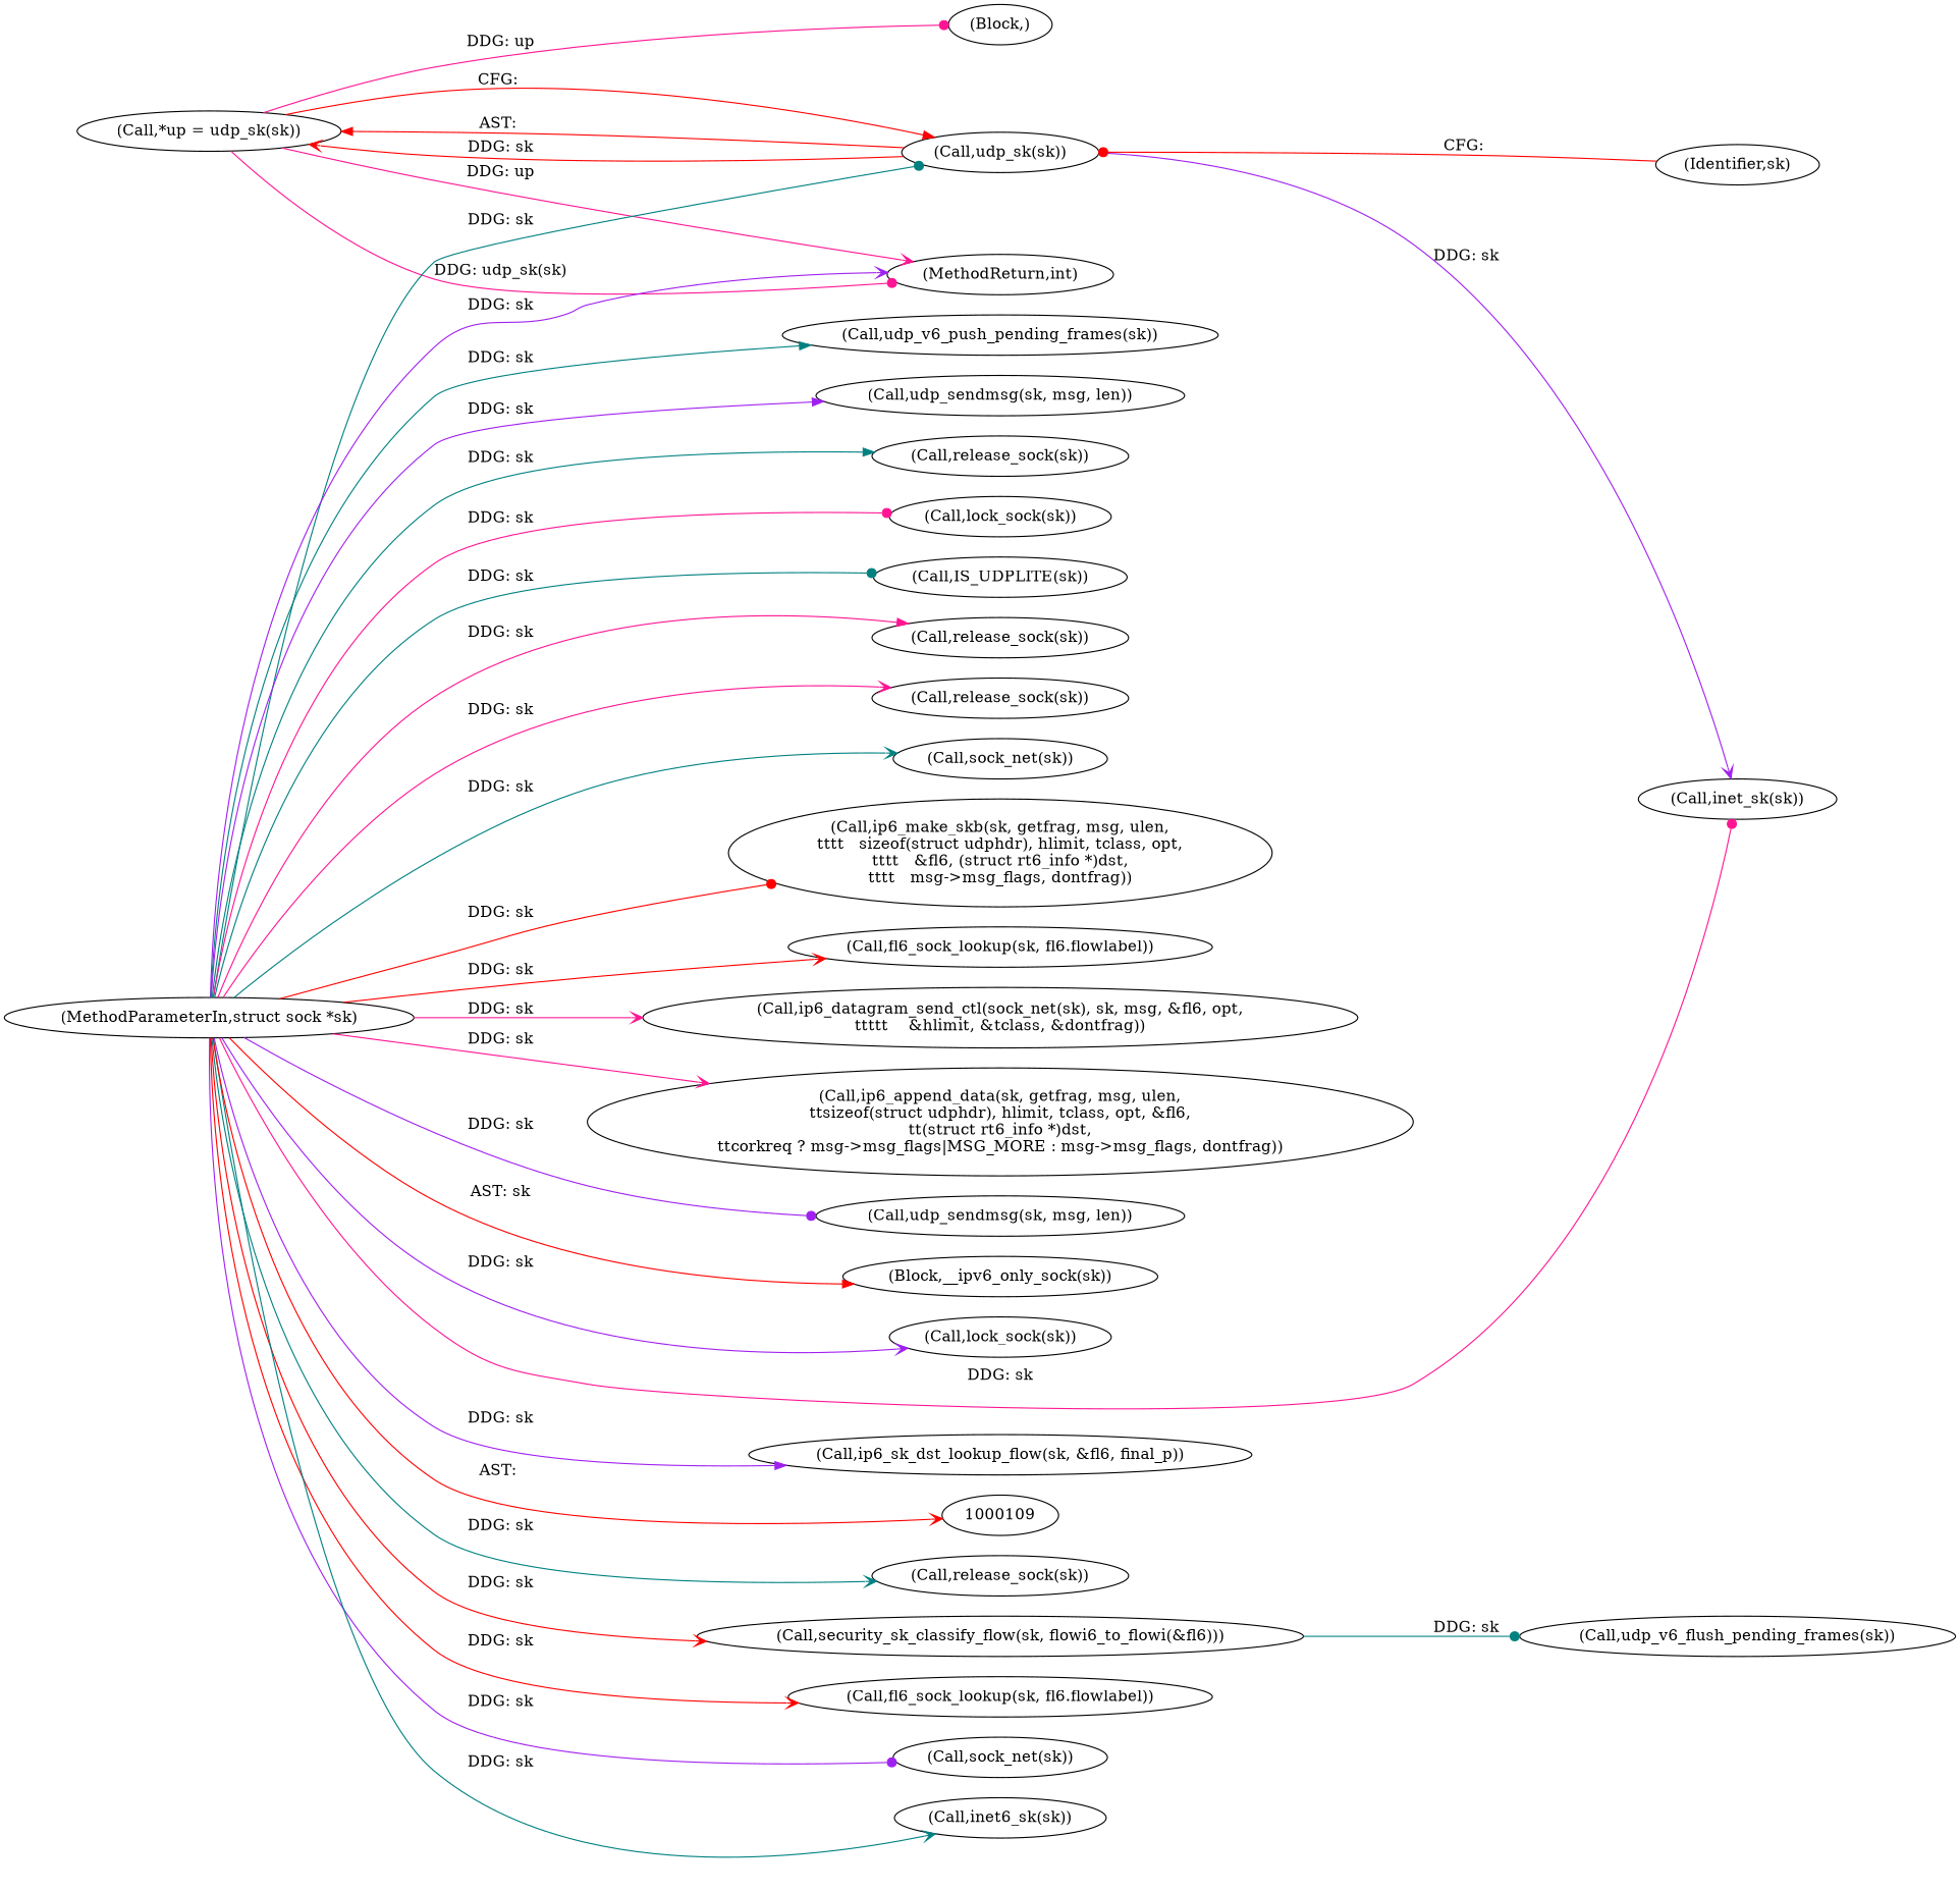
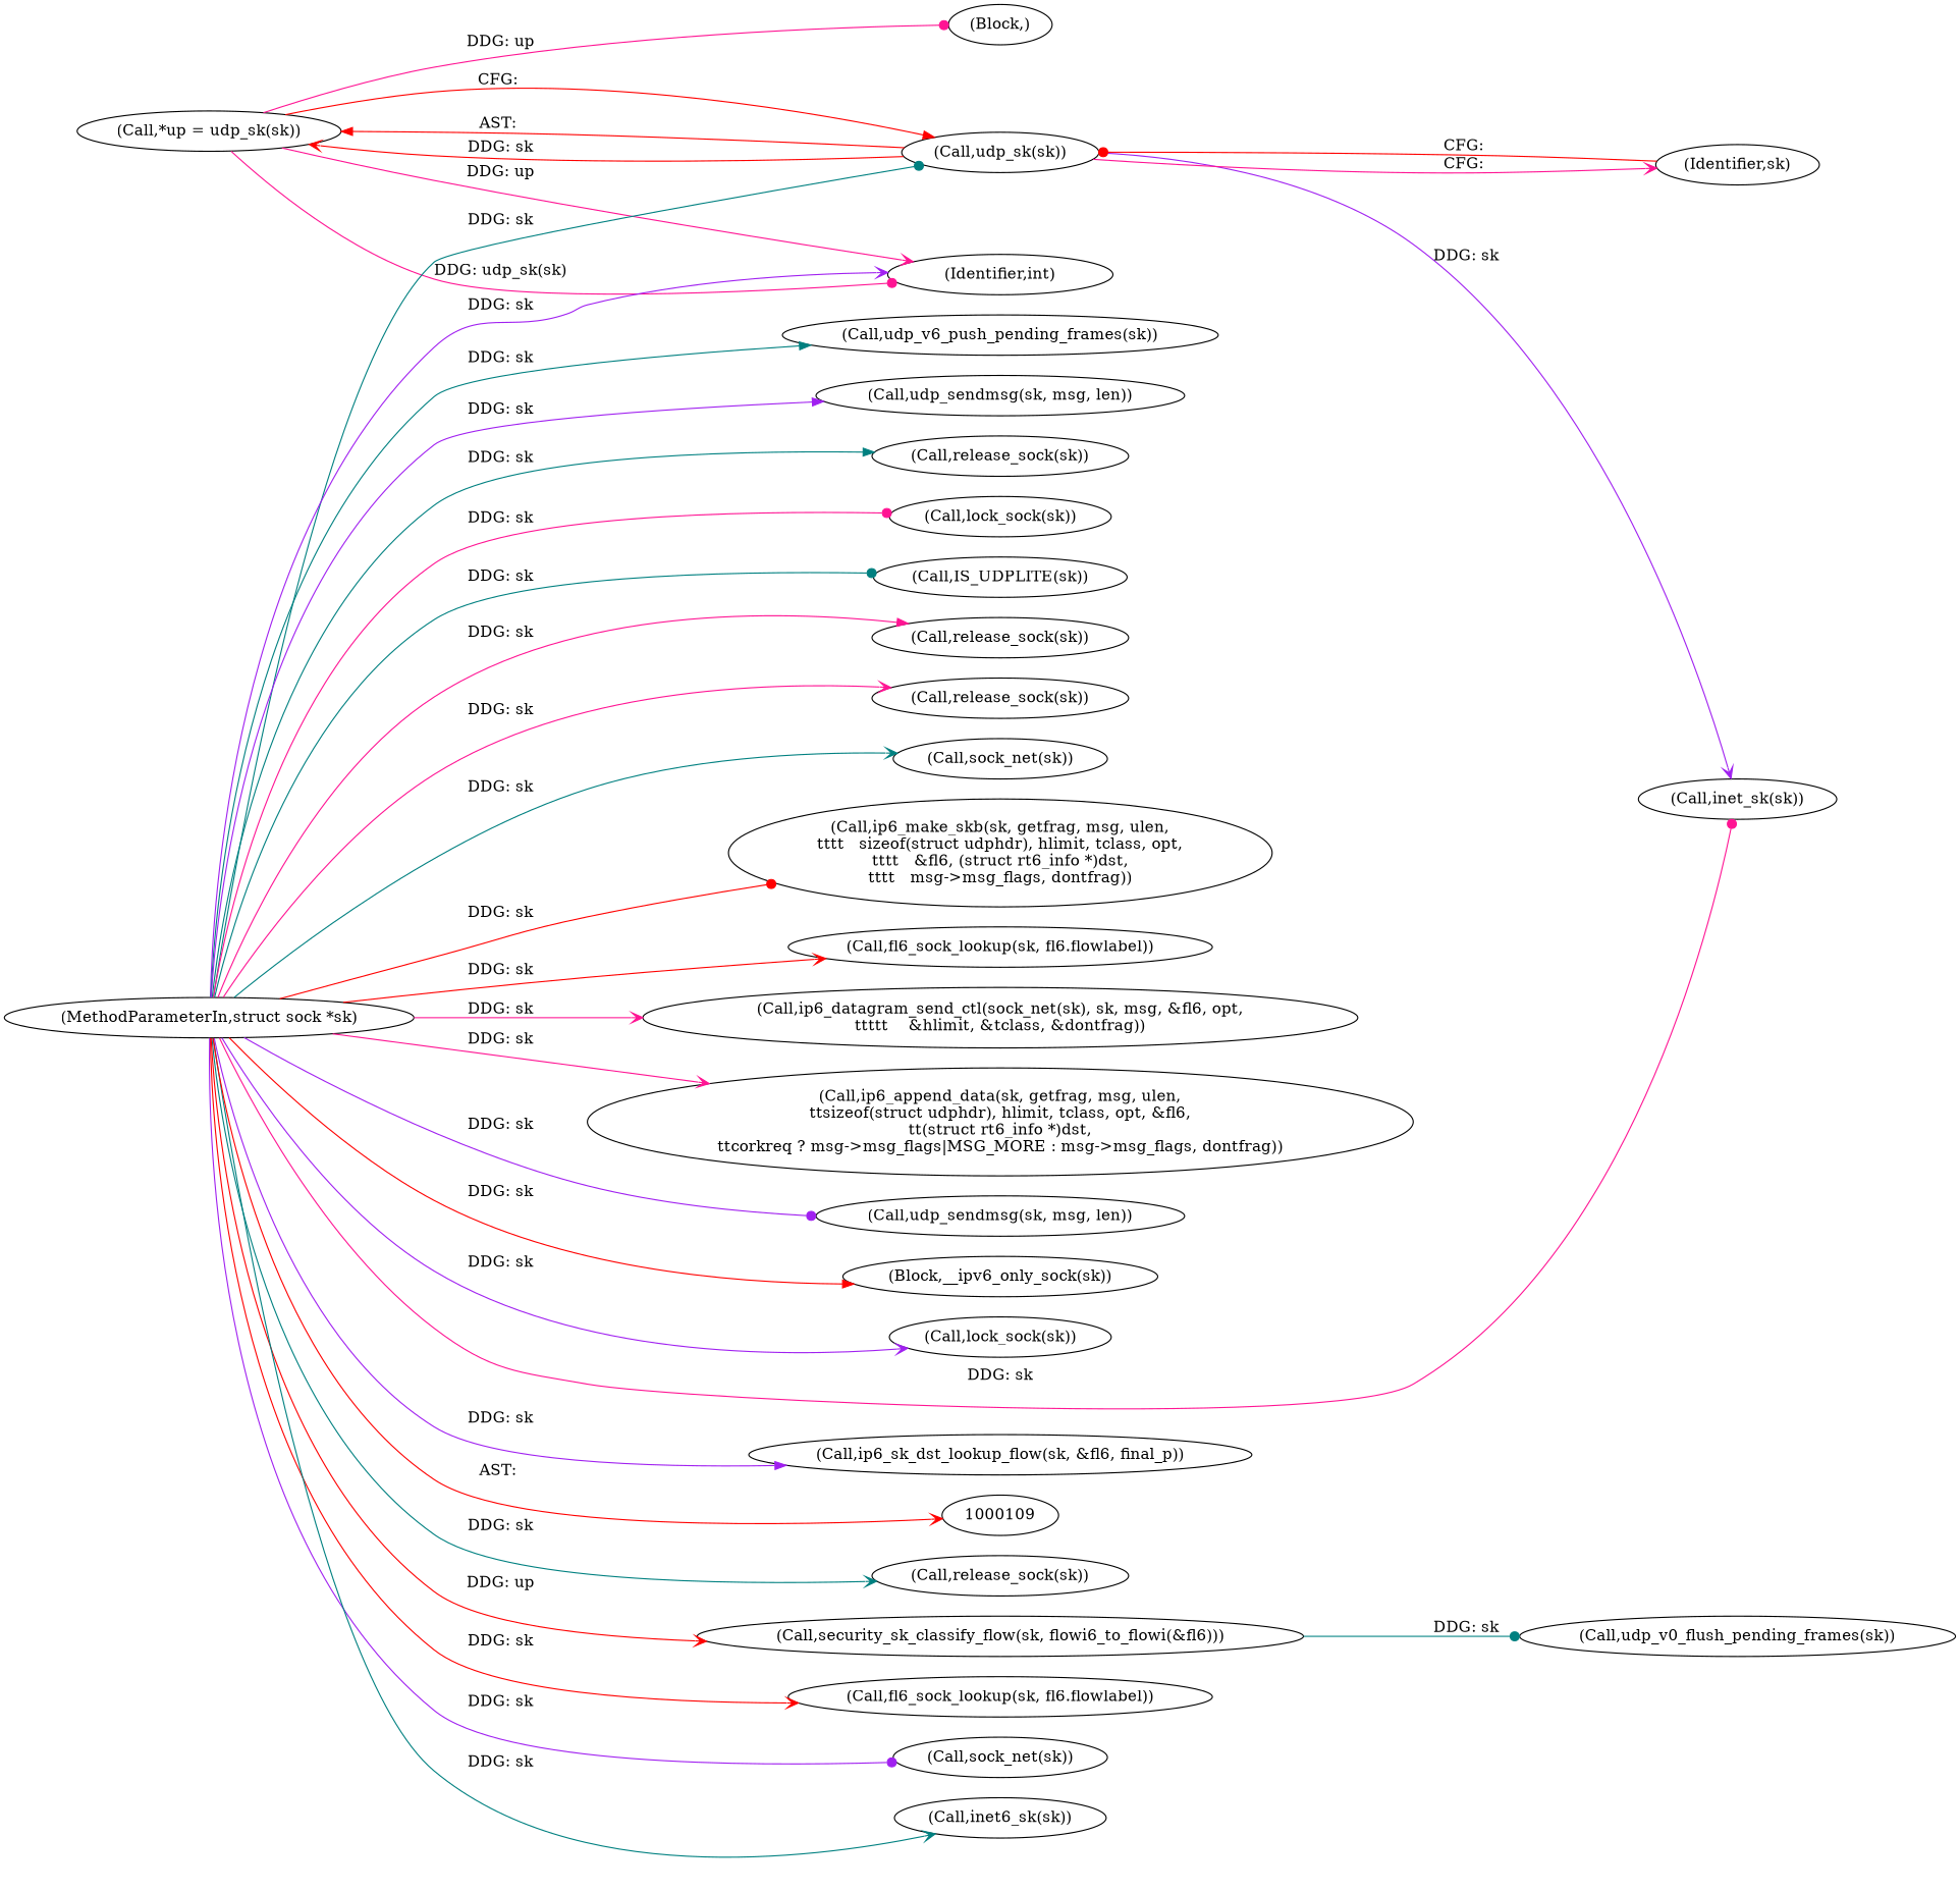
  digraph {
    rankdir=LR
    edge [arrowhead=vee color=red]
    n1 [label="(Call,*up = udp_sk(sk))"]
    n2 [label="(Call,udp_sk(sk))"]
    n3 [label="(Block,)"]
-   n4 [label="(MethodReturn,int)"]
+   n4 [label="(Identifier,int)"]
    n5 [label="(Call,inet_sk(sk))"]
    n6 [label="(Identifier,sk)"]
    n7 [label="(MethodParameterIn,struct sock *sk)"]
    n8 [label="(Call,release_sock(sk))"]
    n9 [label="(Call,security_sk_classify_flow(sk, flowi6_to_flowi(&fl6)))"]
    n10 [label="(Call,fl6_sock_lookup(sk, fl6.flowlabel))"]
    n11 [label="(Call,sock_net(sk))"]
    n12 [label="(Call,inet6_sk(sk))"]
    n13 [label="(Call,udp_v6_push_pending_frames(sk))"]
    n14 [label="(Call,udp_sendmsg(sk, msg, len))"]
    n15 [label="(Call,release_sock(sk))"]
    n16 [label="(Call,lock_sock(sk))"]
    n17 [label="(Call,IS_UDPLITE(sk))"]
    n18 [label="(Call,release_sock(sk))"]
    n19 [label="(Call,release_sock(sk))"]
    n20 [label="(Call,sock_net(sk))"]
    n21 [label="(Call,ip6_make_skb(sk, getfrag, msg, ulen,\n\t\t\t\t   sizeof(struct udphdr), hlimit, tclass, opt,\n\t\t\t\t   &fl6, (struct rt6_info *)dst,\n\t\t\t\t   msg->msg_flags, dontfrag))"]
    n22 [label="(Call,fl6_sock_lookup(sk, fl6.flowlabel))"]
    n23 [label="(Call,ip6_datagram_send_ctl(sock_net(sk), sk, msg, &fl6, opt,\n\t\t\t\t\t    &hlimit, &tclass, &dontfrag))"]
    n24 [label="(Call,ip6_append_data(sk, getfrag, msg, ulen,\n\t\tsizeof(struct udphdr), hlimit, tclass, opt, &fl6,\n\t\t(struct rt6_info *)dst,\n\t\tcorkreq ? msg->msg_flags|MSG_MORE : msg->msg_flags, dontfrag))"]
    n25 [label="(Call,udp_sendmsg(sk, msg, len))"]
    n26 [label="(Block,__ipv6_only_sock(sk))"]
    n27 [label="(Call,lock_sock(sk))"]
    n28 [label="(Call,ip6_sk_dst_lookup_flow(sk, &fl6, final_p))"]
    1000109
-   n30 [label="(Call,udp_v6_flush_pending_frames(sk))"]
+   n30 [label="(Call,udp_v0_flush_pending_frames(sk))"]
    n1 -> n2 [arrowhead=normal label="CFG: "]
    n1 -> n3 [arrowhead=dot color=deeppink label="DDG: up"]
    n1 -> n4 [color=deeppink label="DDG: up"]
    n1 -> n4 [arrowhead=dot color=deeppink label="DDG: udp_sk(sk)"]
    n2 -> n1 [arrowhead=normal label="AST: "]
    n2 -> n1 [label="DDG: sk"]
    n2 -> n5 [color=purple label="DDG: sk"]
+   n2 -> n6 [color=deeppink label="CFG: "]
    n6 -> n2 [arrowhead=dot label="CFG: "]
    n7 -> n2 [arrowhead=dot color=teal label="DDG: sk"]
    n7 -> n4 [color=purple label="DDG: sk"]
    n7 -> n5 [arrowhead=dot color=deeppink label="DDG: sk"]
    n7 -> n8 [color=teal label="DDG: sk"]
-   n7 -> n9 [label="DDG: sk"]
+   n7 -> n9 [label="DDG: up"]
    n7 -> n10 [label="DDG: sk"]
    n7 -> n11 [arrowhead=dot color=purple label="DDG: sk"]
    n7 -> n12 [color=teal label="DDG: sk"]
    n7 -> n13 [arrowhead=normal color=teal label="DDG: sk"]
    n7 -> n14 [arrowhead=normal color=purple label="DDG: sk"]
    n7 -> n15 [arrowhead=normal color=teal label="DDG: sk"]
    n7 -> n16 [arrowhead=dot color=deeppink label="DDG: sk"]
    n7 -> n17 [arrowhead=dot color=teal label="DDG: sk"]
    n7 -> n18 [arrowhead=normal color=deeppink label="DDG: sk"]
    n7 -> n19 [color=deeppink label="DDG: sk"]
    n7 -> n20 [color=teal label="DDG: sk"]
    n7 -> n21 [arrowhead=dot label="DDG: sk"]
    n7 -> n22 [label="DDG: sk"]
    n7 -> n23 [color=deeppink label="DDG: sk"]
    n7 -> n24 [color=deeppink label="DDG: sk"]
    n7 -> n25 [arrowhead=dot color=purple label="DDG: sk"]
-   n7 -> n26 [arrowhead=normal label="AST: sk"]
+   n7 -> n26 [arrowhead=normal label="DDG: sk"]
    n7 -> n27 [color=purple label="DDG: sk"]
    n7 -> n28 [arrowhead=normal color=purple label="DDG: sk"]
    n7 -> 1000109 [label="AST: "]
    n9 -> n30 [arrowhead=dot color=teal label="DDG: sk"]
  }
